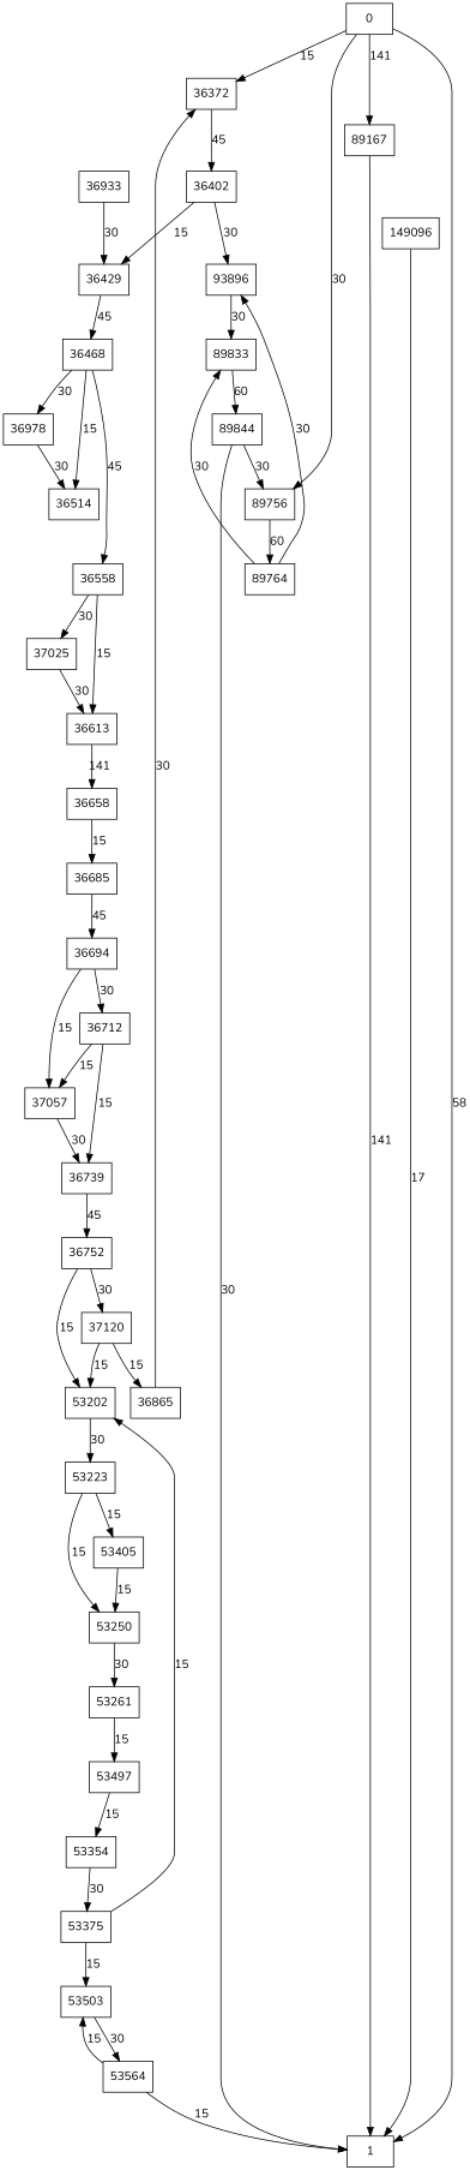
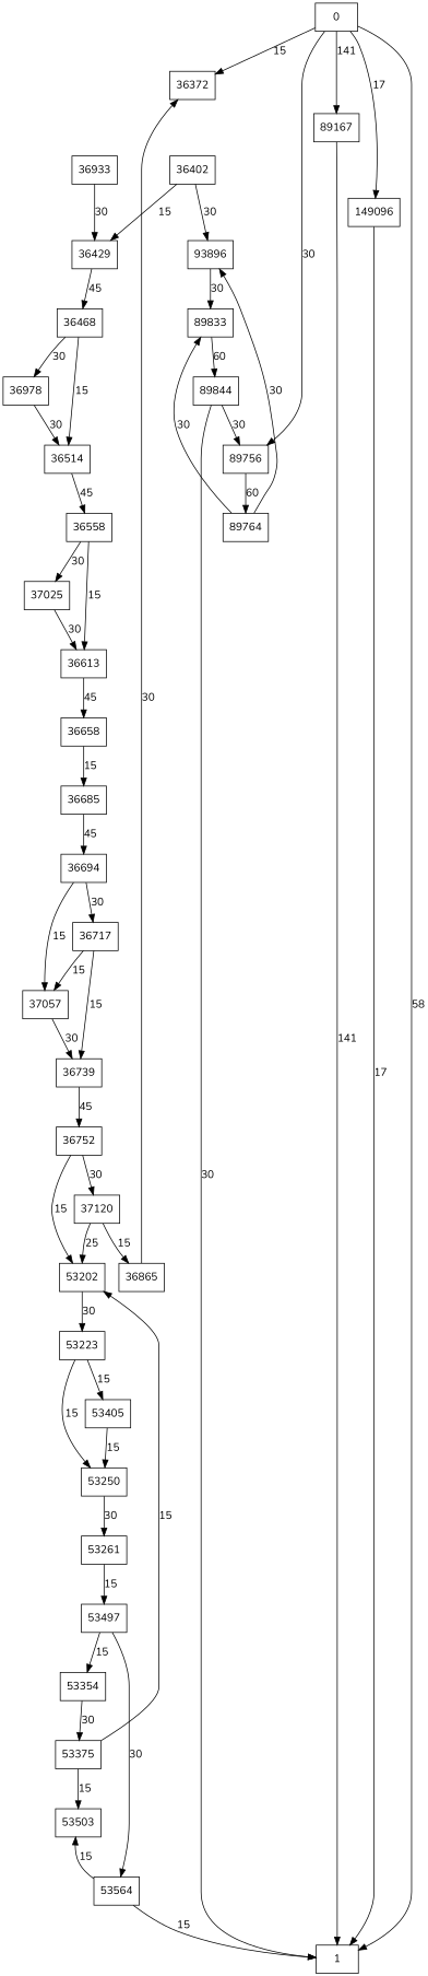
  digraph {
    fontname=Nunito
    rankdir=TB
    node [fontname=Nunito shape=rectangle]
    edge [fontname=Nunito]
    36372
    36402
    36429
    93896
    36468
    36933
    36514
    36978
    36558
    36613
    37025
    36658
    36685
    36694
-   36712
+   36712 [label=36717]
    37057
    36739
    36752
    37120
    53202
    36865
    53223
    53250
    53405
    53261
    53497
    53354
    53375
    53503
    53564
    1
    89167
    89756
    89764
    89833
    89844
    149096
    0
-   36372 -> 36402 [label=45]
    36402 -> 36429 [label=15]
    36402 -> 93896 [label=30]
    36429 -> 36468 [label=45]
    93896 -> 89833 [label=30]
    36468 -> 36514 [label=15]
    36468 -> 36978 [label=30]
    36933 -> 36429 [label=30]
-   36468 -> 36558 [label=45]
+   36514 -> 36558 [label=45]
    36978 -> 36514 [label=30]
    36558 -> 36613 [label=15]
    36558 -> 37025 [label=30]
-   36613 -> 36658 [label=141]
+   36613 -> 36658 [label=45]
    37025 -> 36613 [label=30]
    36658 -> 36685 [label=15]
    36685 -> 36694 [label=45]
    36694 -> 36712 [label=30]
    36694 -> 37057 [label=15]
    36712 -> 37057 [label=15]
    36712 -> 36739 [label=15]
    37057 -> 36739 [label=30]
    36739 -> 36752 [label=45]
    36752 -> 37120 [label=30]
    36752 -> 53202 [label=15]
-   37120 -> 53202 [label=15]
+   37120 -> 53202 [label=25]
    37120 -> 36865 [label=15]
    53202 -> 53223 [label=30]
    36865 -> 36372 [label=30]
    53223 -> 53250 [label=15]
    53223 -> 53405 [label=15]
    53250 -> 53261 [label=30]
    53405 -> 53250 [label=15]
    53261 -> 53497 [label=15]
    53497 -> 53354 [label=15]
    53354 -> 53375 [label=30]
    53375 -> 53202 [label=15]
    53375 -> 53503 [label=15]
-   53503 -> 53564 [label=30]
+   53497 -> 53564 [label=30]
    53564 -> 53503 [label=15]
    53564 -> 1 [label=15]
    89167 -> 1 [label=141]
    89756 -> 89764 [label=60]
    89764 -> 93896 [label=30]
    89764 -> 89833 [label=30]
    89833 -> 89844 [label=60]
    89844 -> 1 [label=30]
    89844 -> 89756 [label=30]
    149096 -> 1 [label=17]
    0 -> 36372 [label=15]
    0 -> 1 [label=58]
    0 -> 89167 [label=141]
    0 -> 89756 [label=30]
+   0 -> 149096 [label=17]
  }
